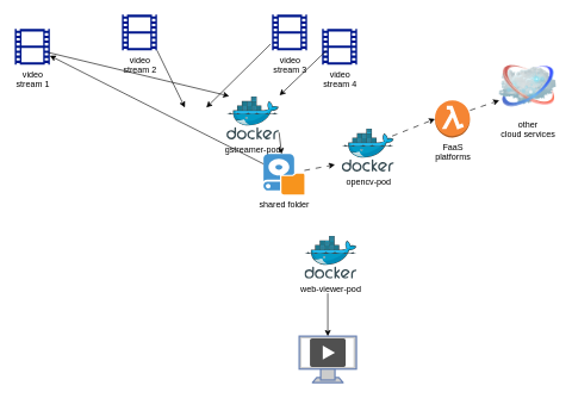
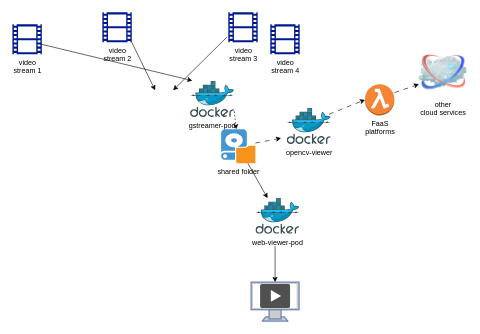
  <mxCell id="0" />
  <mxCell id="1" parent="0" />
  <mxCell id="2" value="video&lt;br&gt;stream 1" style="sketch=0;aspect=fixed;pointerEvents=1;shadow=0;dashed=0;html=1;strokeColor=none;labelPosition=center;verticalLabelPosition=bottom;verticalAlign=top;align=center;fillColor=#00188D;shape=mxgraph.mscae.general.video" vertex="1" parent="1"><mxGeometry x="20" y="40" width="49" height="50" as="geometry" /></mxCell>
  <mxCell id="3" value="video&lt;br&gt;stream 2" style="sketch=0;aspect=fixed;pointerEvents=1;shadow=0;dashed=0;html=1;strokeColor=none;labelPosition=center;verticalLabelPosition=bottom;verticalAlign=top;align=center;fillColor=#00188D;shape=mxgraph.mscae.general.video" vertex="1" parent="1"><mxGeometry x="170" y="20" width="49" height="50" as="geometry" /></mxCell>
  <mxCell id="4" value="video&lt;br&gt;stream 3" style="sketch=0;aspect=fixed;pointerEvents=1;shadow=0;dashed=0;html=1;strokeColor=none;labelPosition=center;verticalLabelPosition=bottom;verticalAlign=top;align=center;fillColor=#00188D;shape=mxgraph.mscae.general.video" vertex="1" parent="1"><mxGeometry x="380" y="20" width="49" height="50" as="geometry" /></mxCell>
  <mxCell id="5" value="video&lt;br&gt;stream 4" style="sketch=0;aspect=fixed;pointerEvents=1;shadow=0;dashed=0;html=1;strokeColor=none;labelPosition=center;verticalLabelPosition=bottom;verticalAlign=top;align=center;fillColor=#00188D;shape=mxgraph.mscae.general.video" vertex="1" parent="1"><mxGeometry x="450" y="40" width="49" height="50" as="geometry" /></mxCell>
  <mxCell id="6" value="gstreamer-pod" style="image;sketch=0;aspect=fixed;html=1;points=[];align=center;fontSize=12;image=img/lib/mscae/Docker.svg;" vertex="1" parent="1"><mxGeometry x="316.82" y="135" width="73.18" height="60" as="geometry" /></mxCell>
  <mxCell id="7" value="web-viewer-pod" style="image;sketch=0;aspect=fixed;html=1;points=[];align=center;fontSize=12;image=img/lib/mscae/Docker.svg;" vertex="1" parent="1"><mxGeometry x="425.83" y="330" width="73.17" height="60" as="geometry" /></mxCell>
  <mxCell id="8" value="shared folder" style="shadow=0;dashed=0;html=1;strokeColor=none;fillColor=#4495D1;labelPosition=center;verticalLabelPosition=bottom;verticalAlign=top;align=center;outlineConnect=0;shape=mxgraph.veeam.local_disk;" vertex="1" parent="1"><mxGeometry x="368" y="215" width="57.2" height="56.8" as="geometry" /></mxCell>
  <mxCell id="9" value="" style="group" vertex="1" connectable="0" parent="1"><mxGeometry x="418" y="470" width="80" height="65" as="geometry" /></mxCell>
  <mxCell id="10" value="" style="fontColor=#0066CC;verticalAlign=top;verticalLabelPosition=bottom;labelPosition=center;align=center;html=1;outlineConnect=0;fillColor=#CCCCCC;strokeColor=#6881B3;gradientColor=none;gradientDirection=north;strokeWidth=2;shape=mxgraph.networks.monitor;" vertex="1" parent="9"><mxGeometry width="80" height="65" as="geometry" /></mxCell>
  <mxCell id="11" value="" style="sketch=0;pointerEvents=1;shadow=0;dashed=0;html=1;strokeColor=none;fillColor=#505050;labelPosition=center;verticalLabelPosition=bottom;verticalAlign=top;outlineConnect=0;align=center;shape=mxgraph.office.concepts.video_play;" vertex="1" parent="9"><mxGeometry x="15" y="3" width="50" height="40" as="geometry" /></mxCell>
  <mxCell id="12" value="" style="endArrow=classic;html=1;rounded=0;exitX=0.959;exitY=0.66;exitDx=0;exitDy=0;exitPerimeter=0;entryX=0.043;entryY=-0.017;entryDx=0;entryDy=0;entryPerimeter=0;" edge="1" parent="1" source="2" target="6"><mxGeometry width="50" height="50" relative="1" as="geometry"><mxPoint x="318" y="290" as="sourcePoint" /><mxPoint x="368" y="240" as="targetPoint" /></mxGeometry></mxCell>
  <mxCell id="13" value="" style="endArrow=classic;html=1;rounded=0;exitX=1;exitY=1;exitDx=0;exitDy=0;exitPerimeter=0;" edge="1" parent="1" source="3"><mxGeometry width="50" height="50" relative="1" as="geometry"><mxPoint x="77" y="63" as="sourcePoint" /><mxPoint x="258" y="150" as="targetPoint" /></mxGeometry></mxCell>
  <mxCell id="14" value="" style="endArrow=classic;html=1;rounded=0;exitX=-0.041;exitY=0.82;exitDx=0;exitDy=0;exitPerimeter=0;" edge="1" parent="1" source="4"><mxGeometry width="50" height="50" relative="1" as="geometry"><mxPoint x="87" y="73" as="sourcePoint" /><mxPoint x="288" y="150" as="targetPoint" /></mxGeometry></mxCell>
- <mxCell id="15" value="" style="endArrow=classic;html=1;rounded=0;exitX=0.114;exitY=0.617;exitDx=0;exitDy=0;exitPerimeter=0;entryX=1.006;entryY=-0.033;entryDx=0;entryDy=0;entryPerimeter=0;" edge="1" parent="1" source="5" target="6"><mxGeometry width="50" height="50" relative="1" as="geometry"><mxPoint x="77" y="63" as="sourcePoint" /><mxPoint x="250" y="179" as="targetPoint" /></mxGeometry></mxCell>
- <mxCell id="16" value="" style="endArrow=classic;html=1;rounded=0;exitX=0.998;exitY=0.833;exitDx=0;exitDy=0;exitPerimeter=0;" edge="1" parent="1" source="6" target="8"><mxGeometry width="50" height="50" relative="1" as="geometry"><mxPoint x="328" y="250" as="sourcePoint" /><mxPoint x="378" y="200" as="targetPoint" /></mxGeometry></mxCell>
- <mxCell id="17" value="" style="endArrow=classic;html=1;rounded=0;" edge="1" parent="1" source="8" target="2"><mxGeometry width="50" height="50" relative="1" as="geometry"><mxPoint x="328" y="250" as="sourcePoint" /><mxPoint x="378" y="200" as="targetPoint" /></mxGeometry></mxCell>
+ <mxCell id="16" value="" style="endArrow=classic;html=1;rounded=0;exitX=0.998;exitY=0.833;exitDx=0;exitDy=0;exitPerimeter=0;dashed=1;" edge="1" parent="1" source="6" target="8"><mxGeometry width="50" height="50" relative="1" as="geometry"><mxPoint x="328" y="250" as="sourcePoint" /><mxPoint x="378" y="200" as="targetPoint" /></mxGeometry></mxCell>
+ <mxCell id="17" value="" style="endArrow=classic;html=1;rounded=0;" edge="1" parent="1" source="8" target="7"><mxGeometry width="50" height="50" relative="1" as="geometry"><mxPoint x="328" y="250" as="sourcePoint" /><mxPoint x="378" y="200" as="targetPoint" /></mxGeometry></mxCell>
  <mxCell id="18" value="" style="endArrow=classic;html=1;rounded=0;entryX=0.5;entryY=0;entryDx=0;entryDy=0;entryPerimeter=0;" edge="1" parent="1" target="10"><mxGeometry width="50" height="50" relative="1" as="geometry"><mxPoint x="458" y="410" as="sourcePoint" /><mxPoint x="378" y="340" as="targetPoint" /></mxGeometry></mxCell>
  <mxCell id="19" value="" style="endArrow=classic;html=1;rounded=0;dashed=1;dashPattern=8 8;" edge="1" parent="1" source="8"><mxGeometry width="50" height="50" relative="1" as="geometry"><mxPoint x="408" y="280" as="sourcePoint" /><mxPoint x="468" y="230" as="targetPoint" /></mxGeometry></mxCell>
- <mxCell id="20" value="opencv-pod" style="image;sketch=0;aspect=fixed;html=1;points=[];align=center;fontSize=12;image=img/lib/mscae/Docker.svg;" vertex="1" parent="1"><mxGeometry x="478" y="180" width="73.17" height="60" as="geometry" /></mxCell>
+ <mxCell id="20" value="opencv-viewer" style="image;sketch=0;aspect=fixed;html=1;points=[];align=center;fontSize=12;image=img/lib/mscae/Docker.svg;" vertex="1" parent="1"><mxGeometry x="478" y="180" width="73.17" height="60" as="geometry" /></mxCell>
  <mxCell id="21" value="FaaS&lt;br&gt;platforms" style="outlineConnect=0;dashed=0;verticalLabelPosition=bottom;verticalAlign=top;align=center;html=1;shape=mxgraph.aws3.lambda_function;fillColor=#F58534;gradientColor=none;" vertex="1" parent="1"><mxGeometry x="608" y="140" width="49" height="52" as="geometry" /></mxCell>
  <mxCell id="22" value="" style="endArrow=classic;html=1;rounded=0;dashed=1;dashPattern=8 8;entryX=0;entryY=0.5;entryDx=0;entryDy=0;entryPerimeter=0;" edge="1" parent="1" target="21"><mxGeometry width="50" height="50" relative="1" as="geometry"><mxPoint x="548" y="190" as="sourcePoint" /><mxPoint x="478" y="240" as="targetPoint" /></mxGeometry></mxCell>
  <mxCell id="23" value="" style="endArrow=classic;html=1;rounded=0;dashed=1;dashPattern=8 8;" edge="1" parent="1"><mxGeometry width="50" height="50" relative="1" as="geometry"><mxPoint x="657" y="154" as="sourcePoint" /><mxPoint x="698" y="140" as="targetPoint" /></mxGeometry></mxCell>
  <mxCell id="24" value="other&lt;br&gt;cloud services" style="image;html=1;image=img/lib/clip_art/networking/Cloud_128x128.png" vertex="1" parent="1"><mxGeometry x="698" y="80" width="80" height="80" as="geometry" /></mxCell>
